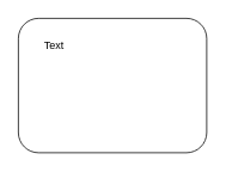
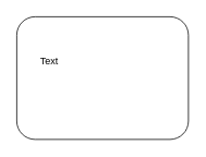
  <mxCell id="0" />
  <mxCell id="1" parent="0" />
  <mxCell id="2" value="" style="rounded=1;whiteSpace=wrap;html=1;" vertex="1" parent="1"><mxGeometry x="20" y="20" width="210" height="150" as="geometry" /></mxCell>
- <mxCell id="3" value="Text" style="text;html=1;strokeColor=none;fillColor=none;align=center;verticalAlign=middle;whiteSpace=wrap;rounded=0;" vertex="1" parent="1"><mxGeometry x="40" y="40" width="40" height="20" as="geometry" /></mxCell>
+ <mxCell id="3" value="Text" style="text;html=1;strokeColor=none;fillColor=none;align=center;verticalAlign=middle;whiteSpace=wrap;rounded=0;" vertex="1" parent="1"><mxGeometry x="40" y="65" width="40" height="20" as="geometry" /></mxCell>
